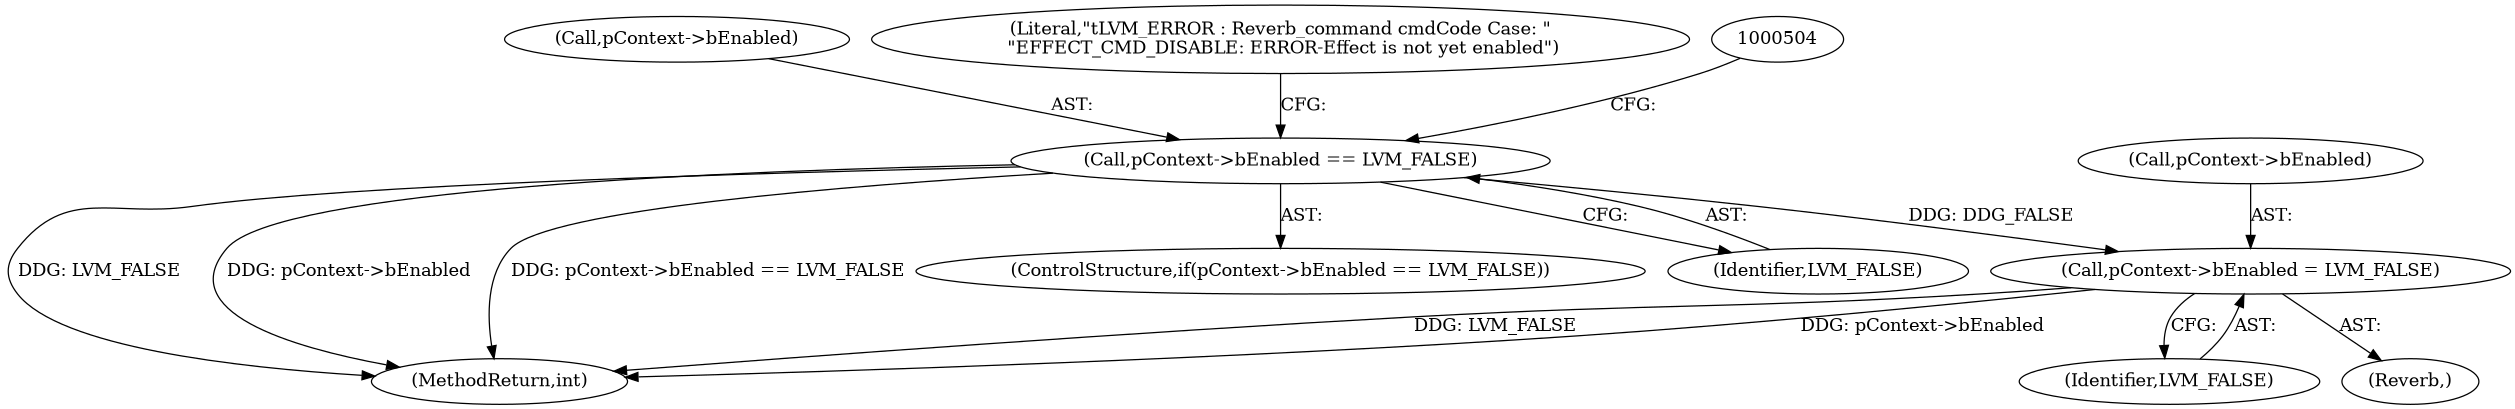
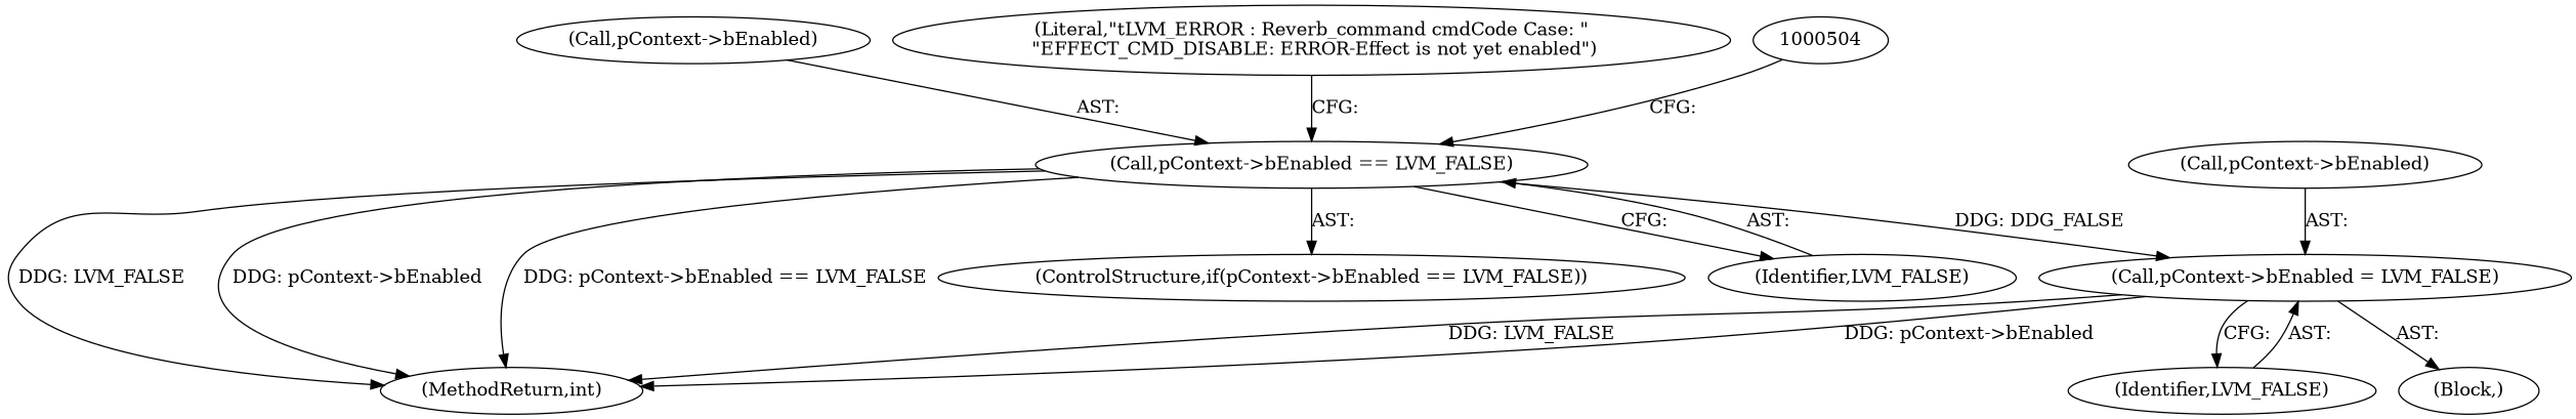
  digraph {
    n1 [label="(Call,pContext->bEnabled = LVM_FALSE)"]
    n2 [label="(MethodReturn,int)"]
    n3 [label="(Identifier,LVM_FALSE)"]
-   n4 [label="(Reverb,)"]
+   n4 [label="(Block,)"]
    n5 [label="(Call,pContext->bEnabled == LVM_FALSE)"]
    n6 [label="(ControlStructure,if(pContext->bEnabled == LVM_FALSE))"]
    n7 [label="(Identifier,LVM_FALSE)"]
    n8 [label="(Call,pContext->bEnabled)"]
    n9 [label="(Call,pContext->bEnabled)"]
    n10 [label="(Literal,\"\tLVM_ERROR : Reverb_command cmdCode Case: \"\n \"EFFECT_CMD_DISABLE: ERROR-Effect is not yet enabled\")"]
    1000504
    n1 -> n2 [label="DDG: LVM_FALSE"]
    n1 -> n2 [label="DDG: pContext->bEnabled"]
    n1 -> n3 [label="CFG: "]
    n1 -> n4 [label="AST: "]
    n3 -> n1 [label="AST: "]
    n5 -> n1 [label="DDG: DDG_FALSE"]
    n5 -> n2 [label="DDG: LVM_FALSE"]
    n5 -> n2 [label="DDG: pContext->bEnabled"]
    n5 -> n2 [label="DDG: pContext->bEnabled == LVM_FALSE"]
    n5 -> n6 [label="AST: "]
    n5 -> n7 [label="CFG: "]
    n7 -> n5 [label="AST: "]
    n8 -> n5 [label="AST: "]
    n9 -> n1 [label="AST: "]
    n10 -> n5 [label="CFG: "]
    1000504 -> n5 [label="CFG: "]
  }
